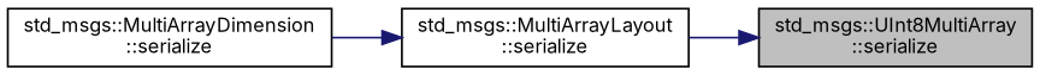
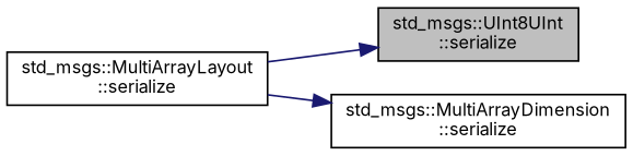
  digraph {
    fontname=Inter
    rankdir=LR
    node [color=black fillcolor=white fontname=Inter fontsize=10 shape=record style=filled]
    edge [color=midnightblue fontname=Inter fontsize=10 labelfontname=Helvetica labelfontsize=10 style=solid]
-   n1 [fillcolor=grey75 fontcolor=black height=0.2 label="std_msgs::UInt8MultiArray\l::serialize" width=0.4]
+   n1 [fillcolor=grey75 fontcolor=black height=0.2 label="std_msgs::UInt8UInt\l::serialize" width=0.4]
    n2 [height=0.2 label="std_msgs::MultiArrayLayout\l::serialize" width=0.4]
    n3 [height=0.2 label="std_msgs::MultiArrayDimension\l::serialize" width=0.4]
    n2 -> n1
-   n3 -> n2
+   n2 -> n3
  }
